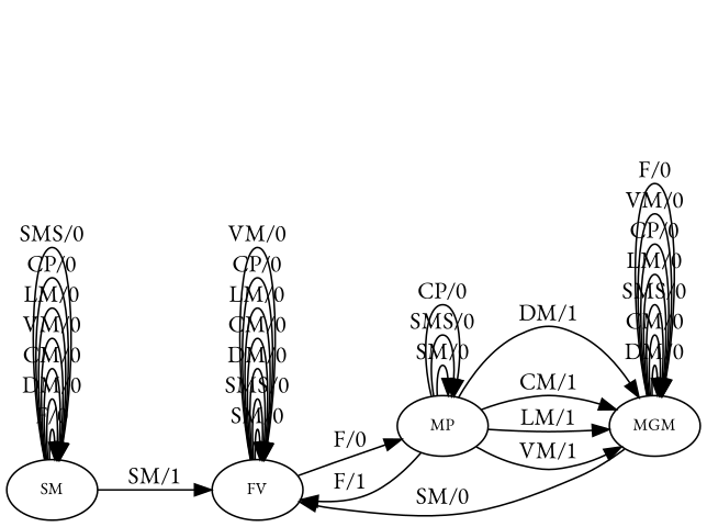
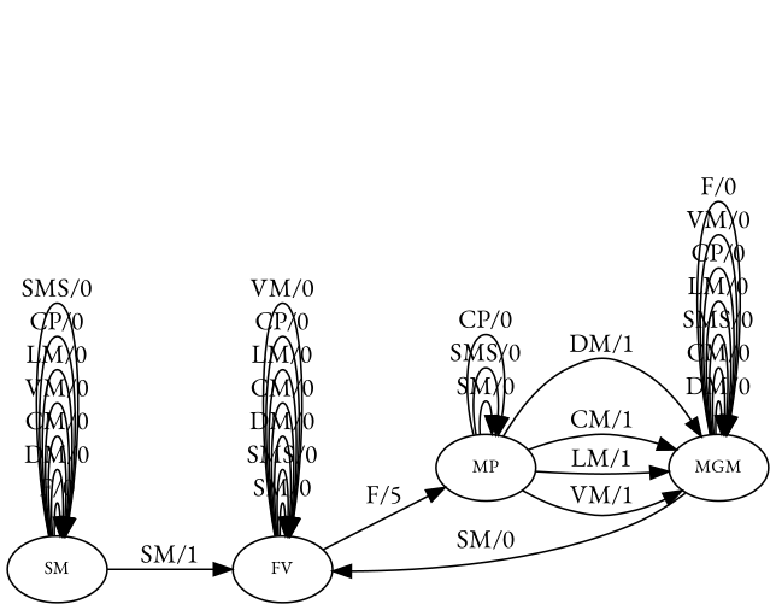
  digraph {
    fontname="EB Garamond"
    rankdir=LR
    node [fontname="EB Garamond" fontsize=10]
    edge [fontname="EB Garamond"]
    n1 [label=SM]
    n2 [label=FV]
    n3 [label=MP]
    n4 [label=MGM]
    n1 -> n1 [label="F/0"]
    n1 -> n1 [label="DM/0"]
    n1 -> n1 [label="CM/0"]
    n1 -> n1 [label="VM/0"]
    n1 -> n1 [label="LM/0"]
    n1 -> n1 [label="CP/0"]
    n1 -> n1 [label="SMS/0"]
    n1 -> n2 [label="SM/1"]
    n2 -> n2 [label="SM/0"]
    n2 -> n2 [label="SMS/0"]
    n2 -> n2 [label="DM/0"]
    n2 -> n2 [label="CM/0"]
    n2 -> n2 [label="LM/0"]
    n2 -> n2 [label="CP/0"]
    n2 -> n2 [label="VM/0"]
-   n2 -> n3 [label="F/0"]
-   n3 -> n2 [label="F/1"]
+   n2 -> n3 [label="F/5"]
    n3 -> n3 [label="SM/0"]
    n3 -> n3 [label="SMS/0"]
    n3 -> n3 [label="CP/0"]
    n3 -> n4 [label="DM/1"]
    n3 -> n4 [label="CM/1"]
    n3 -> n4 [label="LM/1"]
    n3 -> n4 [label="VM/1"]
    n4 -> n2 [label="SM/0"]
    n4 -> n4 [label="DM/0"]
    n4 -> n4 [label="CM/0"]
    n4 -> n4 [label="SMS/0"]
    n4 -> n4 [label="LM/0"]
    n4 -> n4 [label="CP/0"]
    n4 -> n4 [label="VM/0"]
    n4 -> n4 [label="F/0"]
  }
